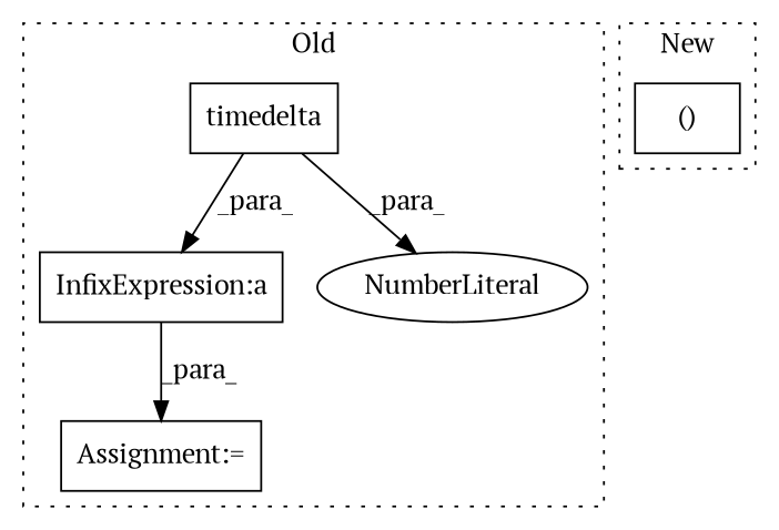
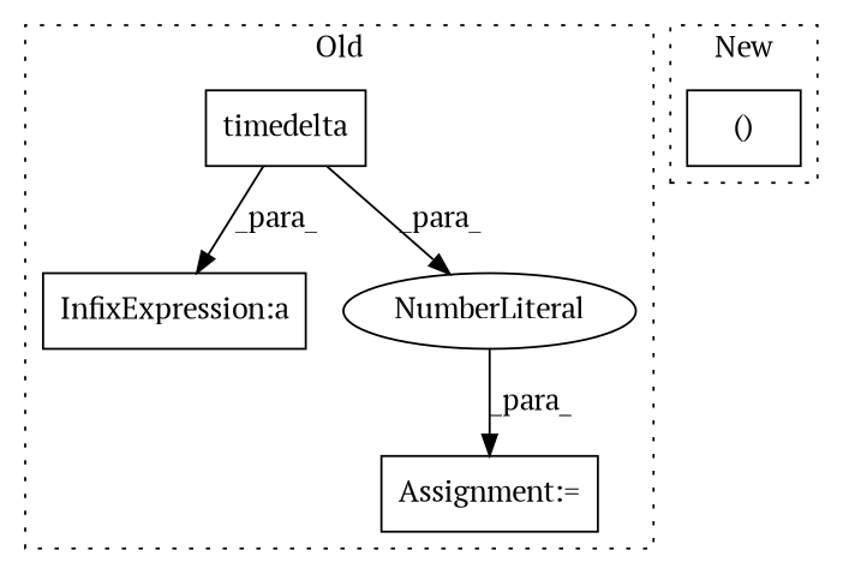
  digraph {
    fontname="PT Serif"
    node [fontname="PT Serif" l=1 shape=box]
    edge [fontname="PT Serif"]
    n1 [a=32 l="10,1" label=timedelta s="4023,4034"]
    n2 [a=27 l=3 label="InfixExpression:a" s=4020]
    n3 [a=34 label=NumberLiteral s=4033 shape=ellipse]
    n4 [a=7 label="Assignment:=" s=4053]
    n5 [a=106 l=35 label="()" s=4067]
    subgraph cluster_1 {
      label=Old
      style=dotted
      n1
      n2
      n3
      n4
    }
    subgraph cluster_2 {
      label=New
      style=dotted
      n5
    }
    n1 -> n2 [label=_para_]
    n1 -> n3 [label=_para_]
-   n2 -> n4 [label=_para_]
+   n3 -> n4 [label=_para_]
  }
